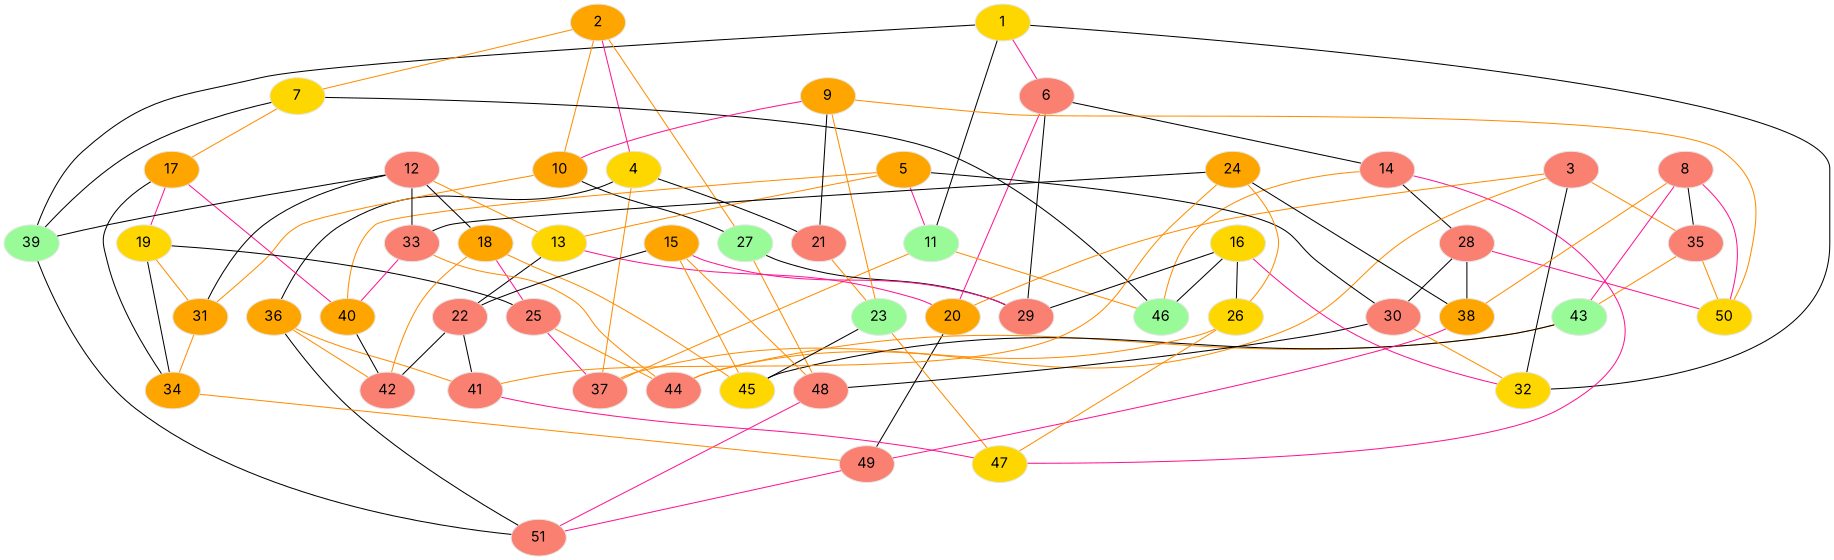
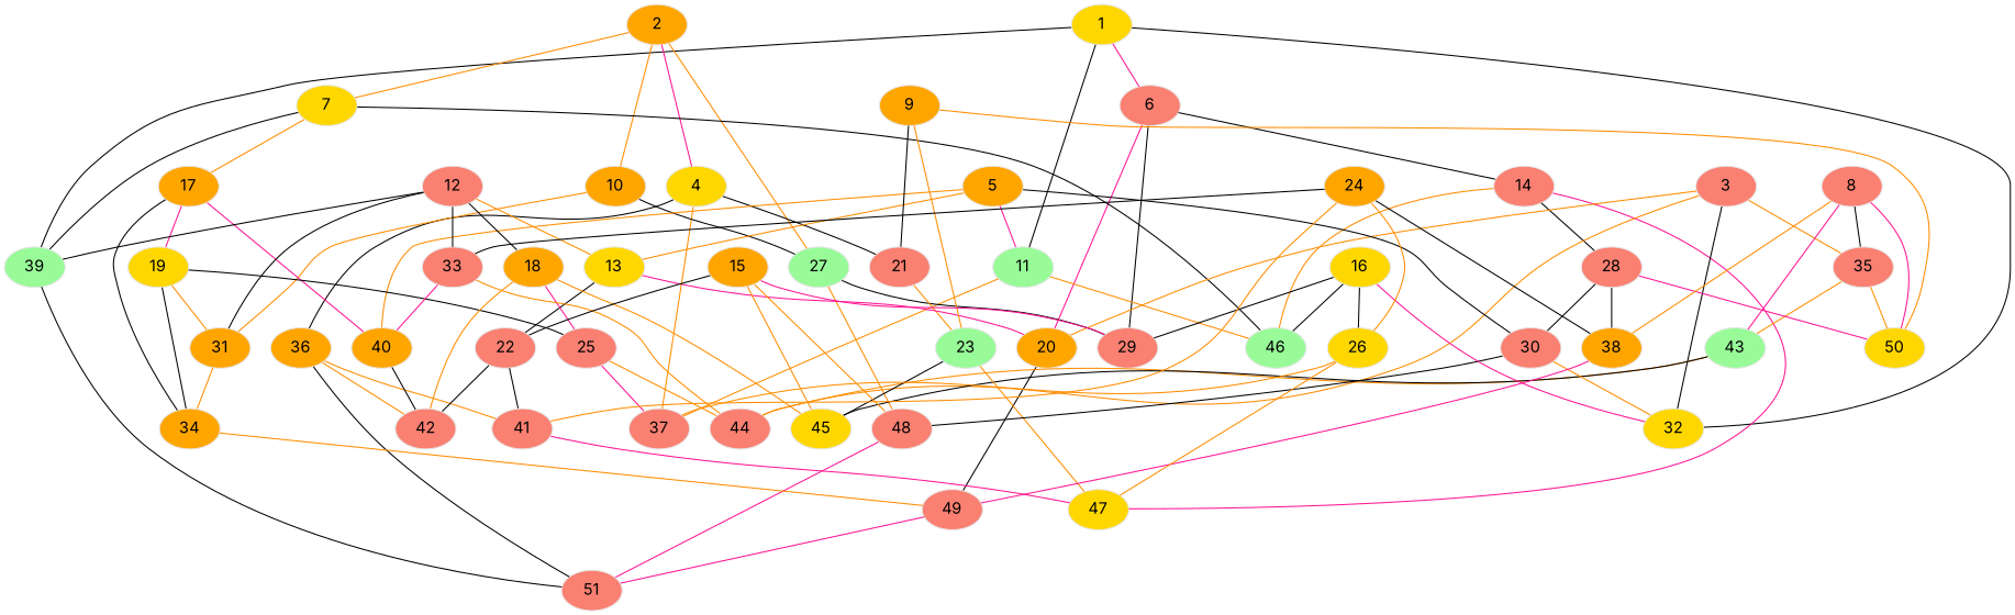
  graph {
    fontname=Inter
    node [color=gray90 fillcolor=salmon fontname=Inter style=filled]
    edge [color=black fontname=Inter]
    1 [fillcolor=gold]
    6
    11 [fillcolor=palegreen]
    32 [fillcolor=gold]
    39 [fillcolor=palegreen]
    20 [fillcolor=orange]
    14
    29
    37
    46 [fillcolor=palegreen]
    51
    2 [fillcolor=orange]
    4 [fillcolor=gold]
    7 [fillcolor=gold]
    10 [fillcolor=orange]
    27 [fillcolor=palegreen]
    21
    36 [fillcolor=orange]
    17 [fillcolor=orange]
    31 [fillcolor=orange]
    48
    3
    35
    44
    49
    43 [fillcolor=palegreen]
    50 [fillcolor=gold]
    23 [fillcolor=palegreen]
    42
    41
    5 [fillcolor=orange]
    13 [fillcolor=gold]
    30
    40 [fillcolor=orange]
    22
    28
    47 [fillcolor=gold]
    19 [fillcolor=gold]
    34 [fillcolor=orange]
    8
    38 [fillcolor=orange]
    45 [fillcolor=gold]
    9 [fillcolor=orange]
    12
    18 [fillcolor=orange]
    33
    25
    15 [fillcolor=orange]
    16 [fillcolor=gold]
    26 [fillcolor=gold]
    24 [fillcolor=orange]
    1 -- 6 [color=deeppink]
    1 -- 11
    1 -- 32
    1 -- 39
    6 -- 20 [color=deeppink]
    6 -- 14
    6 -- 29
    11 -- 37 [color=darkorange]
    11 -- 46 [color=darkorange]
    39 -- 51
    20 -- 49
    14 -- 46 [color=darkorange]
    14 -- 28
    14 -- 47 [color=deeppink]
    2 -- 4 [color=deeppink]
    2 -- 7 [color=darkorange]
    2 -- 10 [color=darkorange]
    2 -- 27 [color=darkorange]
    4 -- 37 [color=darkorange]
    4 -- 21
    4 -- 36
    7 -- 39
    7 -- 46
    7 -- 17 [color=darkorange]
    10 -- 27
    10 -- 31 [color=darkorange]
    27 -- 29
    27 -- 48 [color=darkorange]
    21 -- 23 [color=darkorange]
    36 -- 51
    36 -- 42 [color=darkorange]
    36 -- 41 [color=darkorange]
    17 -- 40 [color=deeppink]
    17 -- 19 [color=deeppink]
    17 -- 34
    31 -- 34 [color=darkorange]
    48 -- 51 [color=deeppink]
    3 -- 32
    3 -- 20 [color=darkorange]
    3 -- 35 [color=darkorange]
    3 -- 44 [color=darkorange]
    35 -- 43 [color=darkorange]
    35 -- 50 [color=darkorange]
    49 -- 51 [color=deeppink]
    43 -- 44 [color=darkorange]
    43 -- 45
    23 -- 47 [color=darkorange]
    23 -- 45
    41 -- 47 [color=deeppink]
    5 -- 11 [color=deeppink]
    5 -- 13 [color=darkorange]
    5 -- 30
    5 -- 40 [color=darkorange]
    13 -- 20 [color=deeppink]
    13 -- 22
    30 -- 32 [color=darkorange]
    30 -- 48
    40 -- 42
    22 -- 42
    22 -- 41
    28 -- 50 [color=deeppink]
    28 -- 30
    28 -- 38
    19 -- 31 [color=darkorange]
    19 -- 34
    19 -- 25
    34 -- 49 [color=darkorange]
    8 -- 35
    8 -- 43 [color=deeppink]
    8 -- 50 [color=deeppink]
    8 -- 38 [color=darkorange]
    38 -- 49 [color=deeppink]
-   9 -- 10 [color=deeppink]
    9 -- 21
    9 -- 50 [color=darkorange]
    9 -- 23 [color=darkorange]
    12 -- 39
    12 -- 31
    12 -- 13 [color=darkorange]
    12 -- 18
    12 -- 33
    18 -- 42 [color=darkorange]
    18 -- 45 [color=darkorange]
    18 -- 25 [color=deeppink]
    33 -- 44 [color=darkorange]
    33 -- 40 [color=deeppink]
    25 -- 37 [color=deeppink]
    25 -- 44 [color=darkorange]
    15 -- 29 [color=deeppink]
    15 -- 48 [color=darkorange]
    15 -- 22
    15 -- 45 [color=darkorange]
    16 -- 32 [color=deeppink]
    16 -- 29
    16 -- 46
    16 -- 26
    26 -- 37 [color=darkorange]
    26 -- 47 [color=darkorange]
    24 -- 41 [color=darkorange]
    24 -- 38
    24 -- 33
    24 -- 26 [color=darkorange]
  }
